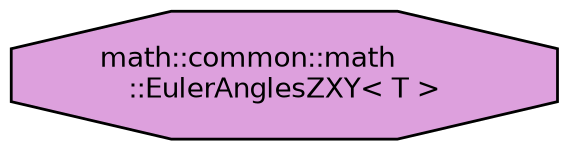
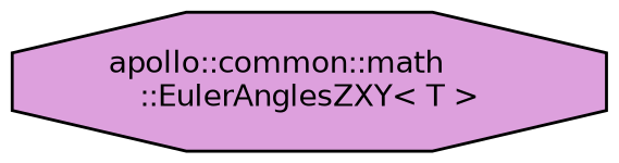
  digraph {
    rankdir=LR
-   n1 [color=black fillcolor=plum fontname=Helvetica fontsize=10 height=0.2 label="math::common::math\l::EulerAnglesZXY\< T \>" shape=octagon style=filled width=0.4]
+   n1 [color=black fillcolor=plum fontname=Helvetica fontsize=10 height=0.2 label="apollo::common::math\l::EulerAnglesZXY\< T \>" shape=octagon style=filled width=0.4]
  }
